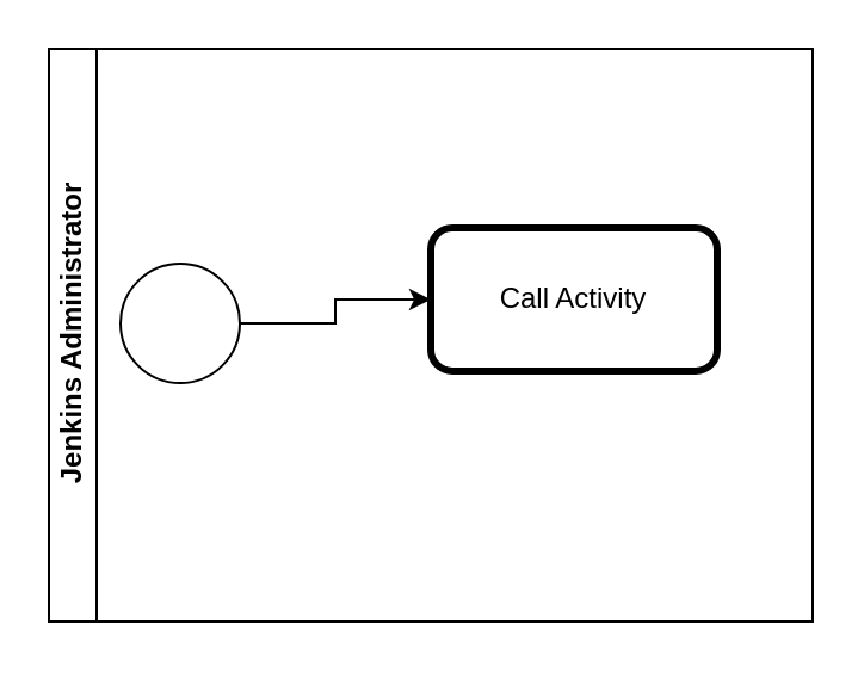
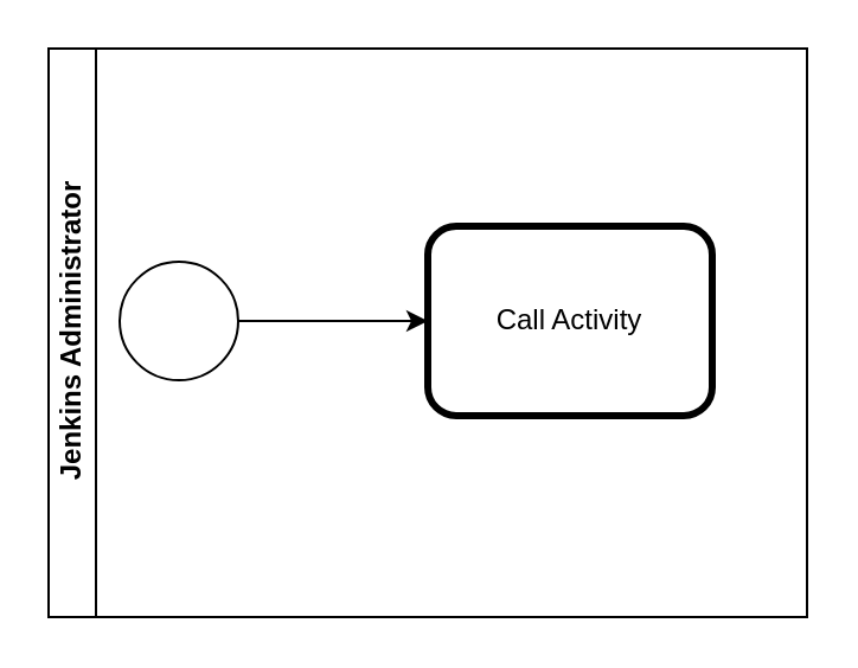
  <mxCell id="0" />
  <mxCell id="1" parent="0" />
  <mxCell id="2" value="Jenkins Administrator" style="swimlane;html=1;horizontal=0;startSize=20;" vertex="1" parent="1"><mxGeometry y="20" width="320" height="240" as="geometry" x="20" /></mxCell>
  <mxCell id="3" value="" style="edgeStyle=orthogonalEdgeStyle;rounded=0;orthogonalLoop=1;jettySize=auto;html=1;entryX=0;entryY=0.5;entryDx=0;entryDy=0;" edge="1" parent="2" source="4" target="5"><mxGeometry relative="1" as="geometry"><mxPoint x="160" y="115" as="targetPoint" /></mxGeometry></mxCell>
  <mxCell id="4" value="" style="shape=mxgraph.bpmn.shape;html=1;verticalLabelPosition=bottom;labelBackgroundColor=#ffffff;verticalAlign=top;align=center;perimeter=ellipsePerimeter;outlineConnect=0;outline=standard;symbol=general;" vertex="1" parent="2"><mxGeometry x="30" y="90" width="50" height="50" as="geometry" /></mxCell>
- <mxCell id="5" value="Call Activity" style="shape=ext;rounded=1;html=1;whiteSpace=wrap;strokeWidth=3;" vertex="1" parent="2"><mxGeometry x="160" y="75" width="120" height="60" as="geometry" /></mxCell>
+ <mxCell id="5" value="Call Activity" style="shape=ext;rounded=1;html=1;whiteSpace=wrap;strokeWidth=3;" vertex="1" parent="2"><mxGeometry x="160" y="75" width="120" height="80" as="geometry" /></mxCell>
